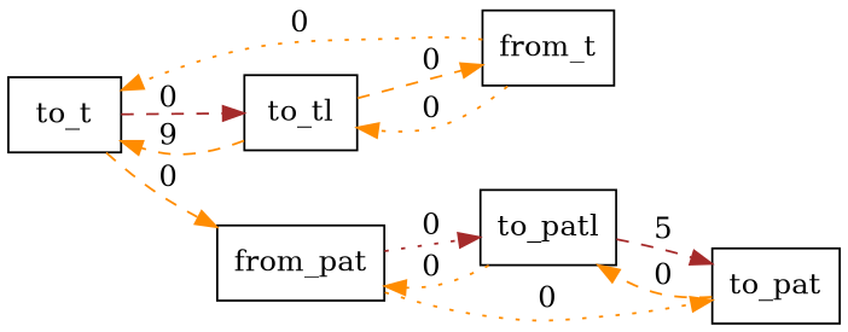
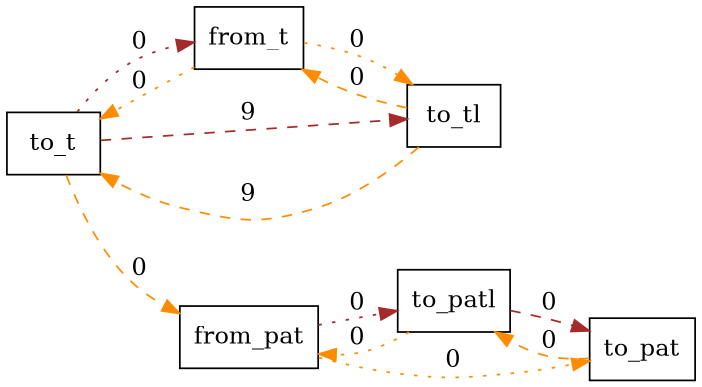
  digraph {
    rankdir=LR
    node [fillcolor=white shape=box style=filled]
    edge [color=darkorange style=dotted]
    n1 [label=<from_pat>]
    n2 [label=<to_patl>]
    n3 [label=<to_pat>]
    n4 [label=<from_t>]
    n5 [label=<to_tl>]
    n6 [label=<to_t>]
    n1 -> n2 [color=brown label=0]
    n1 -> n3 [label=0]
    n2 -> n1 [label=0]
-   n2 -> n3 [color=brown label=5 style=dashed]
+   n2 -> n3 [color=brown label=0 style=dashed]
    n3 -> n2 [label=0 style=dashed]
    n4 -> n5 [label=0]
    n4 -> n6 [label=0]
    n5 -> n4 [label=0 style=dashed]
    n5 -> n6 [label=9 style=dashed]
    n6 -> n1 [label=0 style=dashed]
-   n6 -> n5 [color=brown label=0 style=dashed]
+   n6 -> n4 [color=brown label=0]
+   n6 -> n5 [color=brown label=9 style=dashed]
  }
